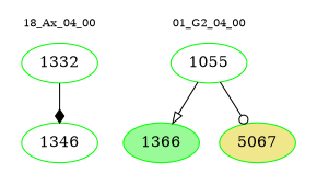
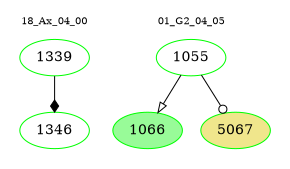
  digraph {
    node [color=green fillcolor=white style=filled]
    edge [color=black]
-   n1 [label=1332]
+   n1 [label=1339]
    n2 [label=1346]
    n3 [label=1055]
-   n4 [fillcolor=palegreen label=1366]
+   n4 [fillcolor=palegreen label=1066]
    n5 [fillcolor=khaki label=5067]
    subgraph cluster_1 {
      color=white
      fontsize=10
      label="18_Ax_04_00"
      n1
      n2
    }
    subgraph cluster_2 {
      color=white
      fontsize=10
-     label="01_G2_04_00"
+     label="01_G2_04_05"
      n3
      n4
      n5
    }
    n1 -> n2 [arrowhead=diamond]
    n3 -> n4 [arrowhead=onormal]
    n3 -> n5 [arrowhead=odot]
  }
